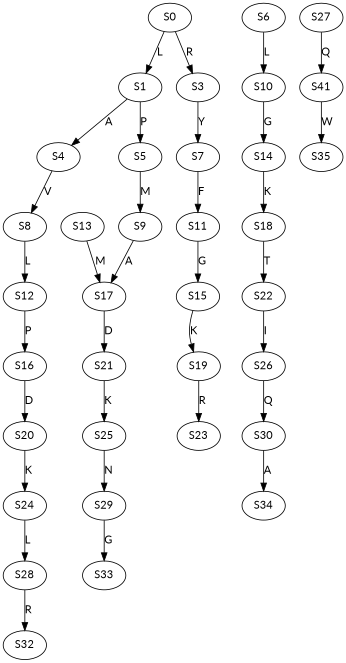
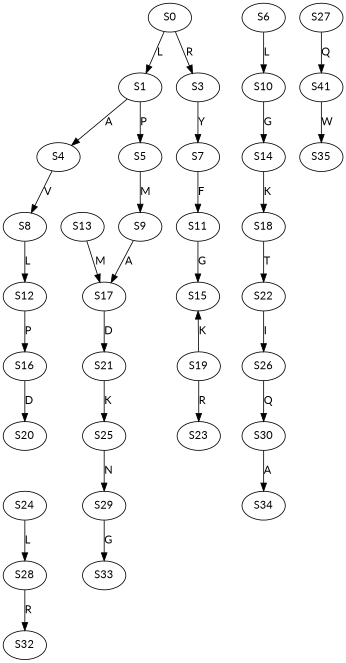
  strict digraph {
    fontname=Lato
    node [fontname=Lato]
    edge [fontname=Lato]
    S0
    S1
    S3
    S4
    S5
    S7
    S8
    S9
    S6
    S10
    S11
    S12
    S17
    S14
    S15
    S16
    S13
    S18
    S19
    S20
    S21
    S22
    S23
    S24
    S25
    S26
    S28
    S29
    S30
    n30 [label=S41]
    S27
    S32
    S33
    S34
    S35
    S0 -> S1 [label=L]
    S0 -> S3 [label=R]
    S1 -> S4 [label=A]
    S1 -> S5 [label=P]
    S3 -> S7 [label=Y]
    S4 -> S8 [label=V]
    S5 -> S9 [label=M]
    S7 -> S11 [label=F]
    S8 -> S12 [label=L]
    S9 -> S17 [label=A]
    S6 -> S10 [label=L]
    S10 -> S14 [label=G]
    S11 -> S15 [label=G]
    S12 -> S16 [label=P]
    S17 -> S21 [label=D]
    S14 -> S18 [label=K]
-   S15 -> S19 [label=K]
+   S19 -> S15 [label=K]
    S16 -> S20 [label=D]
    S13 -> S17 [label=M]
    S18 -> S22 [label=T]
    S19 -> S23 [label=R]
-   S20 -> S24 [label=K]
    S21 -> S25 [label=K]
    S22 -> S26 [label=I]
    S24 -> S28 [label=L]
    S25 -> S29 [label=N]
    S26 -> S30 [label=Q]
    S28 -> S32 [label=R]
    S29 -> S33 [label=G]
    S30 -> S34 [label=A]
    n30 -> S35 [label=W]
    S27 -> n30 [label=Q]
  }
